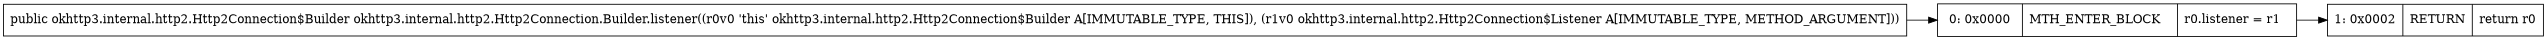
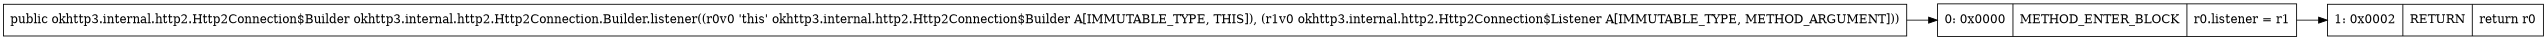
  digraph {
    rankdir=LR
    node [shape=record]
-   n1 [label="{0\:\ 0x0000|MTH_ENTER_BLOCK\l|r0.listener = r1\l}"]
+   n1 [label="{0\:\ 0x0000|METHOD_ENTER_BLOCK\l|r0.listener = r1\l}"]
    n2 [label="{1\:\ 0x0002|RETURN\l|return r0\l}"]
    n3 [label="{public okhttp3.internal.http2.Http2Connection$Builder okhttp3.internal.http2.Http2Connection.Builder.listener((r0v0 'this' okhttp3.internal.http2.Http2Connection$Builder A[IMMUTABLE_TYPE, THIS]), (r1v0 okhttp3.internal.http2.Http2Connection$Listener A[IMMUTABLE_TYPE, METHOD_ARGUMENT])) }"]
    n1 -> n2
    n3 -> n1
  }
